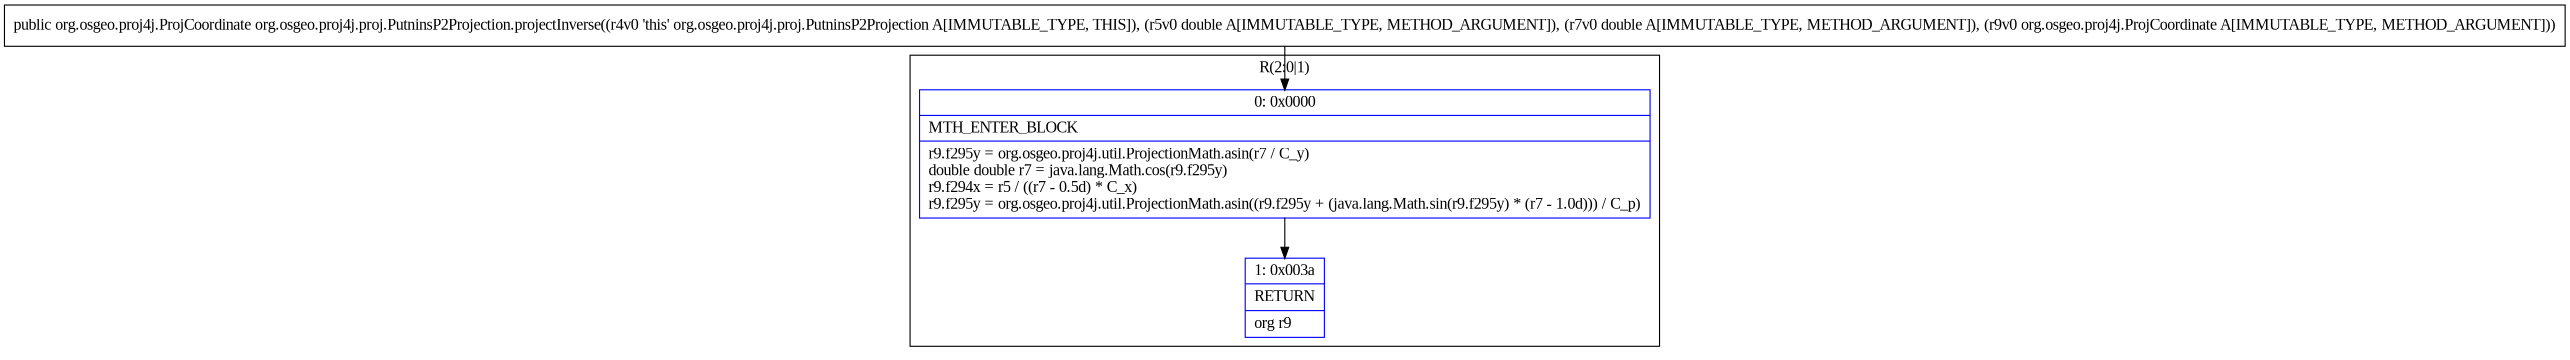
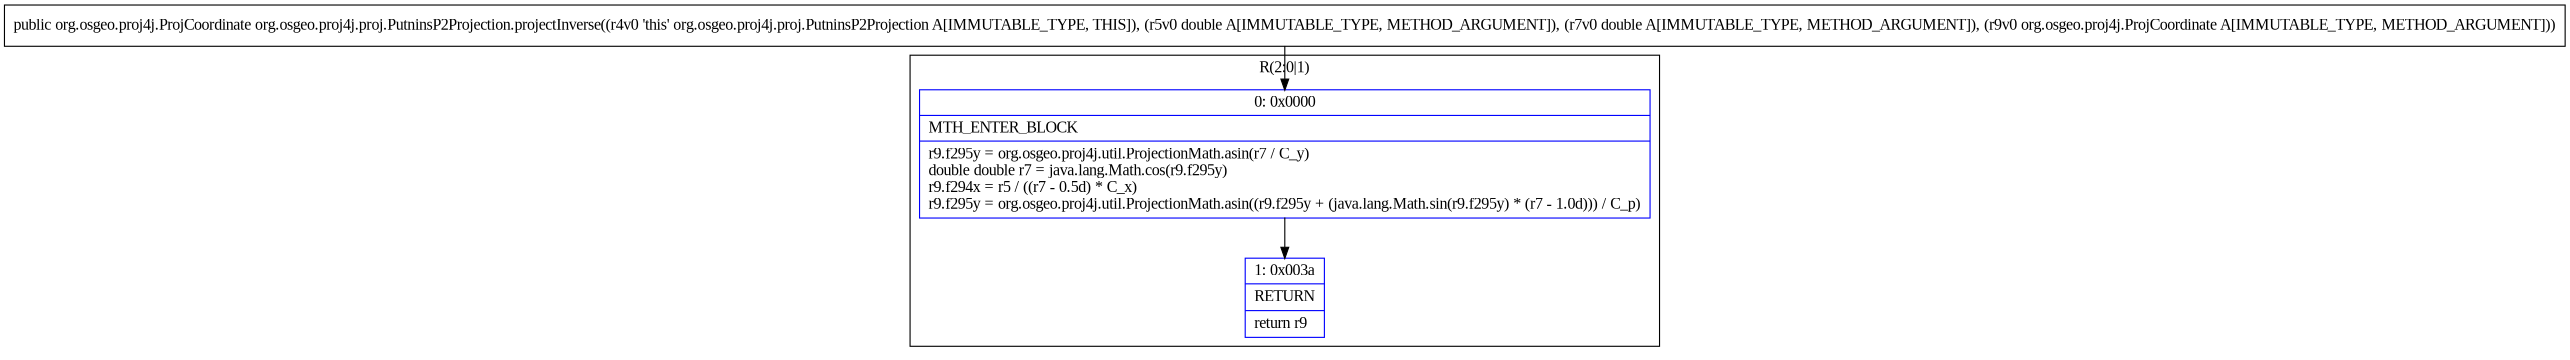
  digraph {
    fontname="Liberation Serif"
    node [color=blue shape=record fontname="Liberation Serif"]
    edge [fontname="Liberation Serif"]
    n1 [label="{0\:\ 0x0000|MTH_ENTER_BLOCK\l|r9.f295y = org.osgeo.proj4j.util.ProjectionMath.asin(r7 \/ C_y)\ldouble double r7 = java.lang.Math.cos(r9.f295y)\lr9.f294x = r5 \/ ((r7 \- 0.5d) * C_x)\lr9.f295y = org.osgeo.proj4j.util.ProjectionMath.asin((r9.f295y + (java.lang.Math.sin(r9.f295y) * (r7 \- 1.0d))) \/ C_p)\l}"]
-   n2 [label="{1\:\ 0x003a|RETURN\l|org r9\l}"]
+   n2 [label="{1\:\ 0x003a|RETURN\l|return r9\l}"]
    n3 [label="{public org.osgeo.proj4j.ProjCoordinate org.osgeo.proj4j.proj.PutninsP2Projection.projectInverse((r4v0 'this' org.osgeo.proj4j.proj.PutninsP2Projection A[IMMUTABLE_TYPE, THIS]), (r5v0 double A[IMMUTABLE_TYPE, METHOD_ARGUMENT]), (r7v0 double A[IMMUTABLE_TYPE, METHOD_ARGUMENT]), (r9v0 org.osgeo.proj4j.ProjCoordinate A[IMMUTABLE_TYPE, METHOD_ARGUMENT])) }" color=""]
    subgraph cluster_1 {
      label="R(2:0|1)"
      n1
      n2
    }
    n1 -> n2
    n3 -> n1
  }
